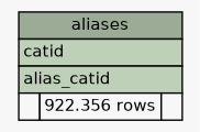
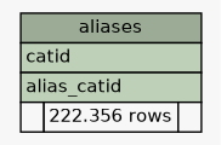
  digraph {
    bgcolor="#f7f7f7"
    fontname=Helvetica
    fontsize=11
    nodesep=0.18
    rankdir=RL
    ranksep=0.46
-   n1 [fontname=Helvetica fontsize=11 label=<     <TABLE BORDER="0" CELLBORDER="1" CELLSPACING="0" BGCOLOR="#ffffff">       <TR><TD COLSPAN="3" BGCOLOR="#9bab96" ALIGN="CENTER">aliases</TD></TR>       <TR><TD PORT="catid" COLSPAN="3" BGCOLOR="#bed1b8" ALIGN="LEFT">catid</TD></TR>       <TR><TD PORT="alias_catid" COLSPAN="3" BGCOLOR="#bed1b8" ALIGN="LEFT">alias_catid</TD></TR>       <TR><TD ALIGN="LEFT" BGCOLOR="#f7f7f7">  </TD><TD ALIGN="RIGHT" BGCOLOR="#f7f7f7">922.356 rows</TD><TD ALIGN="RIGHT" BGCOLOR="#f7f7f7">  </TD></TR>     </TABLE>> shape=plaintext]
+   n1 [fontname=Helvetica fontsize=11 label=<     <TABLE BORDER="0" CELLBORDER="1" CELLSPACING="0" BGCOLOR="#ffffff">       <TR><TD COLSPAN="3" BGCOLOR="#9bab96" ALIGN="CENTER">aliases</TD></TR>       <TR><TD PORT="catid" COLSPAN="3" BGCOLOR="#bed1b8" ALIGN="LEFT">catid</TD></TR>       <TR><TD PORT="alias_catid" COLSPAN="3" BGCOLOR="#bed1b8" ALIGN="LEFT">alias_catid</TD></TR>       <TR><TD ALIGN="LEFT" BGCOLOR="#f7f7f7">  </TD><TD ALIGN="RIGHT" BGCOLOR="#f7f7f7">222.356 rows</TD><TD ALIGN="RIGHT" BGCOLOR="#f7f7f7">  </TD></TR>     </TABLE>> shape=plaintext]
  }
